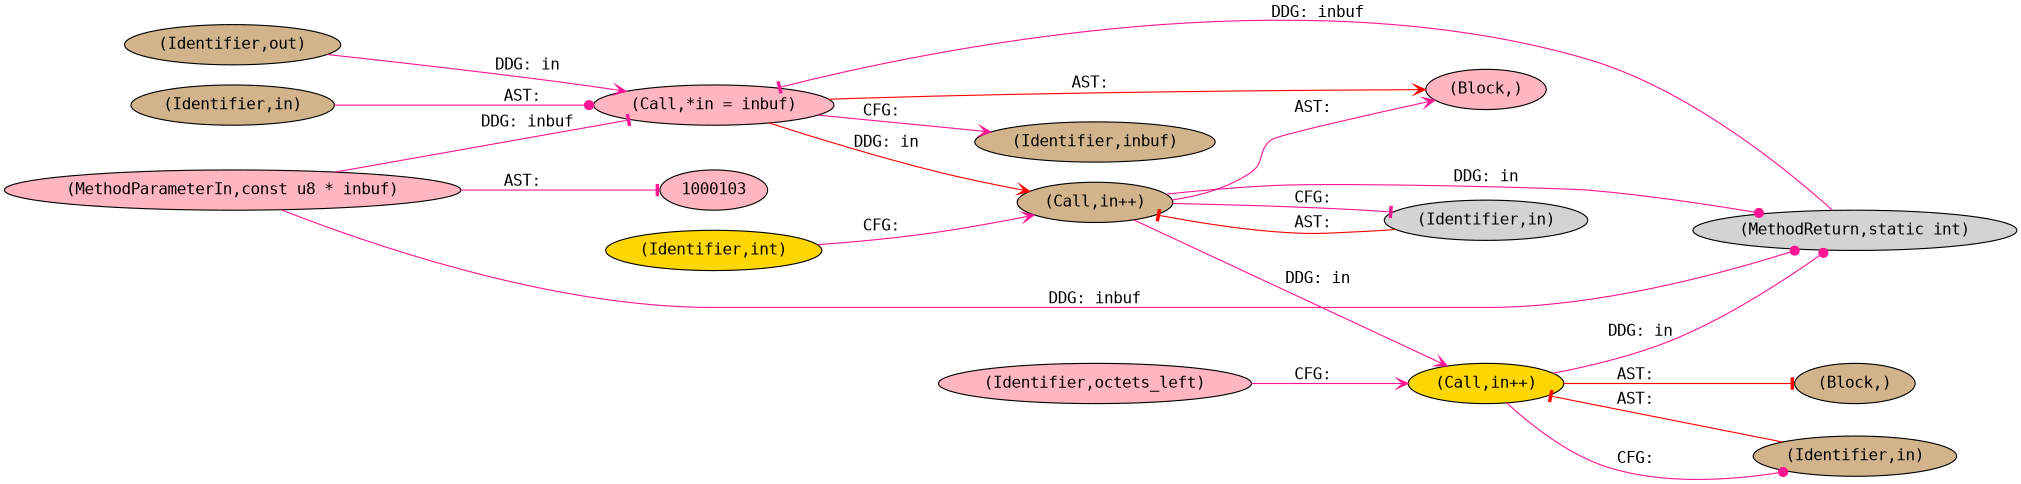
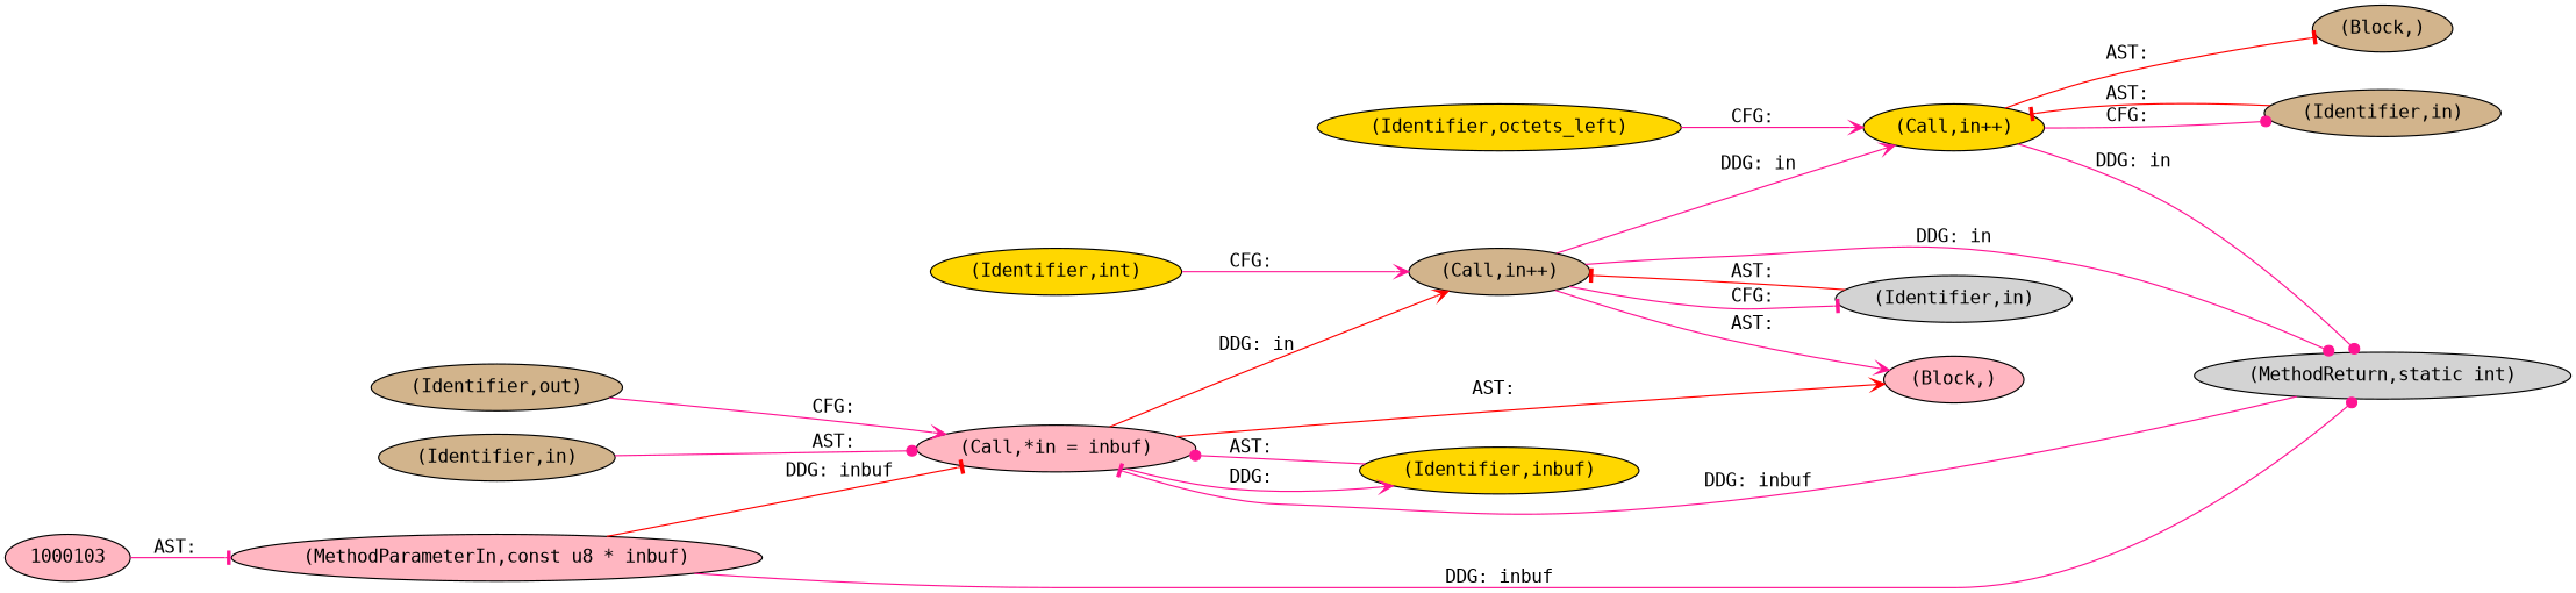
  digraph {
    fontname="DejaVu Sans Mono"
    rankdir=LR
    node [fillcolor=tan fontname="DejaVu Sans Mono" style=filled]
    edge [arrowhead=vee color=deeppink fontname="DejaVu Sans Mono"]
    n1 [fillcolor=lightpink label="(MethodParameterIn,const u8 * inbuf)"]
    n2 [fillcolor=lightpink label="(Call,*in = inbuf)"]
    n3 [fillcolor=lightgrey label="(MethodReturn,static int)"]
    1000103 [fillcolor=lightpink]
    n5 [label="(Call,in++)"]
    n6 [fillcolor=lightpink label="(Block,)"]
-   n7 [label="(Identifier,inbuf)"]
+   n7 [fillcolor=gold label="(Identifier,inbuf)"]
    n8 [fillcolor=gold label="(Call,in++)"]
    n9 [fillcolor=lightgrey label="(Identifier,in)"]
    n10 [label="(Identifier,in)"]
    n11 [label="(Block,)"]
-   n12 [fillcolor=lightpink label="(Identifier,octets_left)"]
+   n12 [fillcolor=gold label="(Identifier,octets_left)"]
    n13 [label="(Identifier,out)"]
    n14 [label="(Identifier,in)"]
    n15 [fillcolor=gold label="(Identifier,int)"]
-   n1 -> n2 [arrowhead=tee label="DDG: inbuf"]
+   n1 -> n2 [arrowhead=tee color=red label="DDG: inbuf"]
    n1 -> n3 [arrowhead=dot label="DDG: inbuf"]
-   n1 -> 1000103 [arrowhead=tee label="AST: "]
+   1000103 -> n1 [arrowhead=tee label="AST: "]
    n2 -> n5 [color=red label="DDG: in"]
    n2 -> n6 [color=red label="AST: "]
-   n2 -> n7 [label="CFG: "]
+   n2 -> n7 [label="DDG: "]
    n3 -> n2 [arrowhead=tee label="DDG: inbuf"]
    n5 -> n3 [arrowhead=dot label="DDG: in"]
    n5 -> n6 [label="AST: "]
    n5 -> n8 [label="DDG: in"]
    n5 -> n9 [arrowhead=tee label="CFG: "]
+   n7 -> n2 [arrowhead=dot label="AST: "]
    n8 -> n3 [arrowhead=dot label="DDG: in"]
    n8 -> n10 [arrowhead=dot label="CFG: "]
    n8 -> n11 [arrowhead=tee color=red label="AST: "]
    n9 -> n5 [arrowhead=tee color=red label="AST: "]
    n10 -> n8 [arrowhead=tee color=red label="AST: "]
    n12 -> n8 [label="CFG: "]
-   n13 -> n2 [label="DDG: in"]
+   n13 -> n2 [label="CFG: "]
    n14 -> n2 [arrowhead=dot label="AST: "]
    n15 -> n5 [label="CFG: "]
  }
